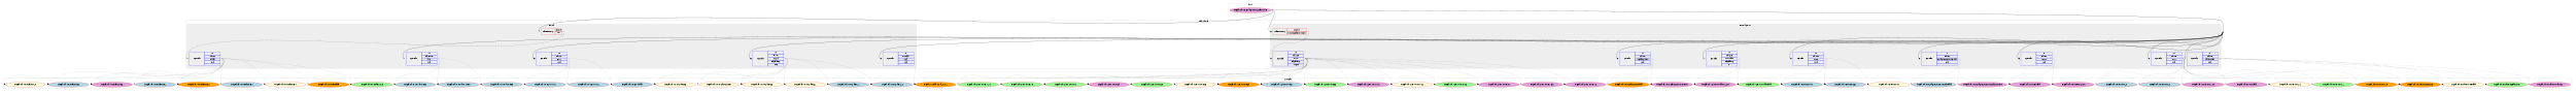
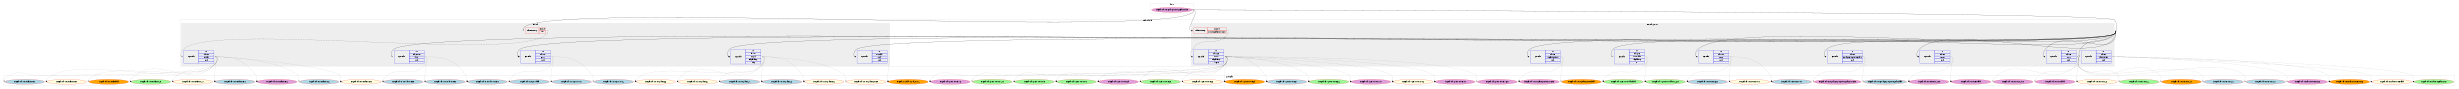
  digraph {
    compound=true
    concentrate=true
    fontname=Helvetica
    fontsize=10
    newrank=true
    rankdir=TB
    ranksep=1.5
    node [color=red fillcolor=lightblue fontname=Helvetica fontsize=10 style=filled]
    edge [arrowhead=box headport=w style=dotted tailport=e weight=100]
    n1 [fillcolor=plum label="portage://dev-ros/camera_info_manager-1.11.13" width=4]
    n2 [color=blue label=<<TABLE BORDER="0" CELLBORDER="1" CELLSPACING="0" CELLPADDING="4" WIDTH="220"><TR><TD ROWSPAN="6" CELLPADDING="30">pack_dep</TD></TR><TR><TD WIDTH="110">no</TD></TR><TR><TD>dev-ros</TD></TR><TR><TD>rostest</TD></TR><TR><TD>none</TD></TR><TR><TD></TD></TR></TABLE>> shape=none fillcolor="" style=""]
    n3 [label=<<TABLE BORDER="0" CELLBORDER="1" CELLSPACING="0" CELLPADDING="4"><TR><TD ROWSPAN="3" CELLPADDING="10">use_conditional</TD></TR><TR><TD>positive</TD></TR><TR><TD>test</TD></TR></TABLE>> shape=none fillcolor="" style=""]
    n4 [color=blue label=<<TABLE BORDER="0" CELLBORDER="1" CELLSPACING="0" CELLPADDING="4" WIDTH="220"><TR><TD ROWSPAN="6" CELLPADDING="30">pack_dep</TD></TR><TR><TD WIDTH="110">no</TD></TR><TR><TD>dev-python</TD></TR><TR><TD>empy</TD></TR><TR><TD>none</TD></TR><TR><TD></TD></TR></TABLE>> shape=none fillcolor="" style=""]
    n5 [color=blue label=<<TABLE BORDER="0" CELLBORDER="1" CELLSPACING="0" CELLPADDING="4" WIDTH="220"><TR><TD ROWSPAN="6" CELLPADDING="30">pack_dep</TD></TR><TR><TD WIDTH="110">no</TD></TR><TR><TD>dev-util</TD></TR><TR><TD>catkin</TD></TR><TR><TD>none</TD></TR><TR><TD></TD></TR></TABLE>> shape=none fillcolor="" style=""]
    n6 [color=blue label=<<TABLE BORDER="0" CELLBORDER="1" CELLSPACING="0" CELLPADDING="4" WIDTH="220"><TR><TD ROWSPAN="6" CELLPADDING="30">pack_dep</TD></TR><TR><TD WIDTH="110">no</TD></TR><TR><TD>dev-util</TD></TR><TR><TD>cmake</TD></TR><TR><TD>greaterequal</TD></TR><TR><TD>3.9.6</TD></TR></TABLE>> shape=none fillcolor="" style=""]
    n7 [color=blue label=<<TABLE BORDER="0" CELLBORDER="1" CELLSPACING="0" CELLPADDING="4" WIDTH="220"><TR><TD ROWSPAN="6" CELLPADDING="30">pack_dep</TD></TR><TR><TD WIDTH="110">no</TD></TR><TR><TD>sys-devel</TD></TR><TR><TD>make</TD></TR><TR><TD>none</TD></TR><TR><TD></TD></TR></TABLE>> shape=none fillcolor="" style=""]
    n8 [color=blue label=<<TABLE BORDER="0" CELLBORDER="1" CELLSPACING="0" CELLPADDING="4" WIDTH="220"><TR><TD ROWSPAN="6" CELLPADDING="30">pack_dep</TD></TR><TR><TD WIDTH="110">no</TD></TR><TR><TD>dev-ros</TD></TR><TR><TD>image_transport</TD></TR><TR><TD>none</TD></TR><TR><TD></TD></TR></TABLE>> shape=none fillcolor="" style=""]
    n9 [color=blue label=<<TABLE BORDER="0" CELLBORDER="1" CELLSPACING="0" CELLPADDING="4" WIDTH="220"><TR><TD ROWSPAN="6" CELLPADDING="30">pack_dep</TD></TR><TR><TD WIDTH="110">no</TD></TR><TR><TD>dev-lang</TD></TR><TR><TD>python</TD></TR><TR><TD>greaterequal</TD></TR><TR><TD>2.7.5-r2</TD></TR></TABLE>> shape=none fillcolor="" style=""]
    n10 [label=<<TABLE BORDER="0" CELLBORDER="1" CELLSPACING="0" CELLPADDING="4"><TR><TD ROWSPAN="3" CELLPADDING="10">use_conditional</TD></TR><TR><TD>positive</TD></TR><TR><TD>python_targets_python2_7</TD></TR></TABLE>> shape=none fillcolor="" style=""]
    n11 [color=blue label=<<TABLE BORDER="0" CELLBORDER="1" CELLSPACING="0" CELLPADDING="4" WIDTH="220"><TR><TD ROWSPAN="6" CELLPADDING="30">pack_dep</TD></TR><TR><TD WIDTH="110">no</TD></TR><TR><TD>dev-lang</TD></TR><TR><TD>python-exec</TD></TR><TR><TD>greaterequal</TD></TR><TR><TD>2</TD></TR></TABLE>> shape=none fillcolor="" style=""]
    n12 [color=blue label=<<TABLE BORDER="0" CELLBORDER="1" CELLSPACING="0" CELLPADDING="4" WIDTH="220"><TR><TD ROWSPAN="6" CELLPADDING="30">pack_dep</TD></TR><TR><TD WIDTH="110">no</TD></TR><TR><TD>dev-libs</TD></TR><TR><TD>boost</TD></TR><TR><TD>none</TD></TR><TR><TD></TD></TR></TABLE>> shape=none fillcolor="" style=""]
    n13 [color=blue label=<<TABLE BORDER="0" CELLBORDER="1" CELLSPACING="0" CELLPADDING="4" WIDTH="220"><TR><TD ROWSPAN="6" CELLPADDING="30">pack_dep</TD></TR><TR><TD WIDTH="110">no</TD></TR><TR><TD>dev-ros</TD></TR><TR><TD>camera_calibration_parsers</TD></TR><TR><TD>none</TD></TR><TR><TD></TD></TR></TABLE>> shape=none fillcolor="" style=""]
    n14 [color=blue label=<<TABLE BORDER="0" CELLBORDER="1" CELLSPACING="0" CELLPADDING="4" WIDTH="220"><TR><TD ROWSPAN="6" CELLPADDING="30">pack_dep</TD></TR><TR><TD WIDTH="110">no</TD></TR><TR><TD>dev-ros</TD></TR><TR><TD>roscpp</TD></TR><TR><TD>none</TD></TR><TR><TD></TD></TR></TABLE>> shape=none fillcolor="" style=""]
    n15 [color=blue label=<<TABLE BORDER="0" CELLBORDER="1" CELLSPACING="0" CELLPADDING="4" WIDTH="220"><TR><TD ROWSPAN="6" CELLPADDING="30">pack_dep</TD></TR><TR><TD WIDTH="110">no</TD></TR><TR><TD>dev-ros</TD></TR><TR><TD>roslib</TD></TR><TR><TD>none</TD></TR><TR><TD></TD></TR></TABLE>> shape=none fillcolor="" style=""]
    n16 [color=blue label=<<TABLE BORDER="0" CELLBORDER="1" CELLSPACING="0" CELLPADDING="4" WIDTH="220"><TR><TD ROWSPAN="6" CELLPADDING="30">pack_dep</TD></TR><TR><TD WIDTH="110">no</TD></TR><TR><TD>dev-ros</TD></TR><TR><TD>sensor_msgs</TD></TR><TR><TD>none</TD></TR><TR><TD></TD></TR></TABLE>> shape=none fillcolor="" style=""]
    n17 [fillcolor=lightyellow label="portage://dev-ros/rostest-1.13.0" width=4]
    n18 [label="portage://dev-ros/rostest-1.13.1" width=4]
-   n19 [fillcolor=orange label="portage://dev-ros/rostest-1.13.2" width=4]
+   n19 [fillcolor=lightyellow label="portage://dev-ros/rostest-1.13.2" width=4]
    n20 [label="portage://dev-ros/rostest-1.13.4" width=4]
    n21 [fillcolor=plum label="portage://dev-ros/rostest-1.13.5" width=4]
    n22 [label="portage://dev-ros/rostest-1.13.6" width=4]
    n23 [fillcolor=lightyellow label="portage://dev-ros/rostest-1.14.2" width=4]
    n24 [fillcolor=palegreen label="portage://dev-ros/rostest-1.14.3" width=4]
    n25 [fillcolor=orange label="portage://dev-ros/rostest-9999" width=4]
    n26 [label="portage://dev-python/empy-3.3-r1" width=4]
    n27 [label="portage://dev-python/empy-3.3.2" width=4]
    n28 [label="portage://dev-python/empy-3.3.3" width=4]
    n29 [label="portage://dev-util/catkin-0.7.14" width=4]
    n30 [label="portage://dev-util/catkin-0.7.17" width=4]
    n31 [label="portage://dev-util/catkin-9999" width=4]
    n32 [fillcolor=lightyellow label="portage://dev-util/cmake-3.13.5" width=4]
    n33 [label="portage://dev-util/cmake-3.14.6" width=4]
    n34 [label="portage://dev-util/cmake-3.14.7" width=4]
    n35 [fillcolor=lightyellow label="portage://dev-util/cmake-3.15.4" width=4]
    n36 [fillcolor=lightyellow label="portage://dev-util/cmake-3.15.5" width=4]
    n37 [fillcolor=lightyellow label="portage://dev-util/cmake-3.16.0_rc3" width=4]
    n38 [fillcolor=orange label="portage://sys-devel/make-4.2.1-r4" width=4]
-   n39 [fillcolor=palegreen label="portage://dev-lang/python-2.7.15" width=4]
    n40 [fillcolor=lightyellow label="portage://dev-lang/python-2.7.16" width=4]
    n41 [fillcolor=plum label="portage://dev-lang/python-2.7.17" width=4]
    n42 [fillcolor=palegreen label="portage://dev-lang/python-3.5.5" width=4]
    n43 [label="portage://dev-lang/python-3.5.7" width=4]
    n44 [fillcolor=orange label="portage://dev-lang/python-3.5.9" width=4]
    n45 [fillcolor=lightyellow label="portage://dev-lang/python-3.6.5" width=4]
    n46 [fillcolor=palegreen label="portage://dev-lang/python-3.6.8" width=4]
    n47 [fillcolor=plum label="portage://dev-lang/python-3.6.9" width=4]
    n48 [fillcolor=palegreen label="portage://dev-lang/python-3.7.2" width=4]
    n49 [fillcolor=palegreen label="portage://dev-lang/python-3.7.3" width=4]
    n50 [fillcolor=palegreen label="portage://dev-lang/python-3.7.4-r1" width=4]
    n51 [fillcolor=plum label="portage://dev-lang/python-3.7.5" width=4]
    n52 [fillcolor=plum label="portage://dev-lang/python-3.7.5-r1" width=4]
    n53 [fillcolor=plum label="portage://dev-lang/python-3.8.0" width=4]
-   n54 [fillcolor=plum label="portage://dev-lang/python-exec-2.4.6-r1" width=4]
+   n54 [fillcolor=palegreen label="portage://dev-lang/python-exec-2.4.6-r1" width=4]
    n55 [fillcolor=palegreen label="portage://dev-lang/python-exec-9999" width=4]
    n56 [label="portage://dev-libs/boost-1.65.0" width=4]
    n57 [label="portage://dev-libs/boost-1.70.0" width=4]
    n58 [fillcolor=lightyellow label="portage://dev-libs/boost-1.71.0" width=4]
    n59 [fillcolor=plum label="portage://dev-ros/camera_calibration_parsers-1.11.13-r1" width=4]
    n60 [label="portage://dev-ros/camera_calibration_parsers-9999" width=4]
    n61 [fillcolor=plum label="portage://dev-ros/image_transport-1.11.13-r2" width=4]
    n62 [fillcolor=orange label="portage://dev-ros/image_transport-9999" width=4]
    n63 [fillcolor=plum label="portage://dev-ros/roscpp-1.14.3-r1" width=4]
    n64 [fillcolor=plum label="portage://dev-ros/roscpp-9999" width=4]
    n65 [fillcolor=plum label="portage://dev-ros/roslib-1.14.0-r1" width=4]
    n66 [label="portage://dev-ros/roslib-1.14.1" width=4]
    n67 [label="portage://dev-ros/roslib-1.14.2" width=4]
    n68 [fillcolor=orange label="portage://dev-ros/roslib-1.14.3" width=4]
    n69 [fillcolor=palegreen label="portage://dev-ros/roslib-1.14.4" width=4]
    n70 [fillcolor=lightyellow label="portage://dev-ros/roslib-1.14.6" width=4]
    n71 [fillcolor=plum label="portage://dev-ros/roslib-9999" width=4]
-   n72 [fillcolor=orange label="portage://dev-ros/sensor_msgs-1.12.5" width=4]
-   n73 [fillcolor=plum label="portage://dev-ros/sensor_none-1.12.6" width=4]
+   n72 [fillcolor=orange label="portage://dev-boost/sensor_msgs-1.12.5" width=4]
+   n73 [fillcolor=plum label="portage://dev-ros/sensor_msgs-1.12.6" width=4]
    n74 [fillcolor=palegreen label="portage://dev-ros/sensor_targets-1.12.7" width=4]
    n75 [fillcolor=lightyellow label="portage://dev-ros/sensor_msgs-9999" width=4]
    subgraph cluster_1 {
      color=gray
      label=<<i>ebuild</i>>
      rank=same
      n1
    }
    subgraph cluster_2 {
      color=gray
      label=<<i>dependencies</i>>
      subgraph cluster_3 {
        color=gray
        fillcolor="#eeeeee"
        label=<<i>compile</i>>
        style=filled
        subgraph sub_4 {
          color=gray
          fillcolor="#eeeeee"
          label=<<i>compile</i>>
          style=filled
          n4
        }
        subgraph sub_5 {
          color=gray
          fillcolor="#eeeeee"
          label=<<i>compile</i>>
          style=filled
          n3
          subgraph sub_6 {
            color=gray
            fillcolor="#eeeeee"
            label=<<i>compile</i>>
            style=filled
            n2
          }
        }
        subgraph sub_7 {
          color=gray
          fillcolor="#eeeeee"
          label=<<i>compile</i>>
          style=filled
          n5
        }
        subgraph sub_8 {
          color=gray
          fillcolor="#eeeeee"
          label=<<i>compile</i>>
          style=filled
          n6
        }
        subgraph sub_9 {
          color=gray
          fillcolor="#eeeeee"
          label=<<i>compile</i>>
          style=filled
          n7
        }
      }
      subgraph cluster_10 {
        color=gray
        fillcolor="#eeeeee"
        label=<<i>compile and run</i>>
        style=filled
        subgraph sub_11 {
          color=gray
          fillcolor="#eeeeee"
          label=<<i>compile and run</i>>
          style=filled
          n8
        }
        subgraph sub_12 {
          color=gray
          fillcolor="#eeeeee"
          label=<<i>compile and run</i>>
          style=filled
          n10
          subgraph sub_13 {
            color=gray
            fillcolor="#eeeeee"
            label=<<i>compile and run</i>>
            style=filled
            n9
          }
        }
        subgraph sub_14 {
          color=gray
          fillcolor="#eeeeee"
          label=<<i>compile and run</i>>
          style=filled
          n11
        }
        subgraph sub_15 {
          color=gray
          fillcolor="#eeeeee"
          label=<<i>compile and run</i>>
          style=filled
          n12
        }
        subgraph sub_16 {
          color=gray
          fillcolor="#eeeeee"
          label=<<i>compile and run</i>>
          style=filled
          n13
        }
        subgraph sub_17 {
          color=gray
          fillcolor="#eeeeee"
          label=<<i>compile and run</i>>
          style=filled
          n14
        }
        subgraph sub_18 {
          color=gray
          fillcolor="#eeeeee"
          label=<<i>compile and run</i>>
          style=filled
          n15
        }
        subgraph sub_19 {
          color=gray
          fillcolor="#eeeeee"
          label=<<i>compile and run</i>>
          style=filled
          n16
        }
      }
      subgraph cluster_20 {
        color=gray
        fillcolor="#eeeeee"
        label=<<i>run</i>>
        style=filled
      }
    }
    subgraph cluster_21 {
      color=gray
      label=<<i>candidates</i>>
      rank=same
      subgraph sub_22 {
        color=black
        label=<<i>candidates</i>>
        nodesep=1
        rank=same
        n17
        n18
        n19
        n20
        n21
        n22
        n23
        n24
        n25
      }
      subgraph sub_23 {
        color=black
        label=<<i>candidates</i>>
        nodesep=1
        rank=same
        n26
        n27
        n28
      }
      subgraph sub_24 {
        color=black
        label=<<i>candidates</i>>
        nodesep=1
        rank=same
        n29
        n30
        n31
      }
      subgraph sub_25 {
        color=black
        label=<<i>candidates</i>>
        nodesep=1
        rank=same
        n32
        n33
        n34
        n35
        n36
        n37
      }
      subgraph sub_26 {
        color=black
        label=<<i>candidates</i>>
        nodesep=1
        rank=same
        n38
      }
      subgraph sub_27 {
        color=black
        label=<<i>candidates</i>>
        nodesep=1
        rank=same
-       n39
        n40
        n41
        n42
        n43
        n44
        n45
        n46
        n47
        n48
        n49
        n50
        n51
        n52
        n53
      }
      subgraph sub_28 {
        color=black
        label=<<i>candidates</i>>
        nodesep=1
        rank=same
        n54
        n55
      }
      subgraph sub_29 {
        color=black
        label=<<i>candidates</i>>
        nodesep=1
        rank=same
        n56
        n57
        n58
      }
      subgraph sub_30 {
        color=black
        label=<<i>candidates</i>>
        nodesep=1
        rank=same
        n59
        n60
      }
      subgraph sub_31 {
        color=black
        label=<<i>candidates</i>>
        nodesep=1
        rank=same
        n61
        n62
      }
      subgraph sub_32 {
        color=black
        label=<<i>candidates</i>>
        nodesep=1
        rank=same
        n63
        n64
      }
      subgraph sub_33 {
        color=black
        label=<<i>candidates</i>>
        nodesep=1
        rank=same
        n65
        n66
        n67
        n68
        n69
        n70
        n71
      }
      subgraph sub_34 {
        color=black
        label=<<i>candidates</i>>
        nodesep=1
        rank=same
        n72
        n73
        n74
        n75
      }
    }
    n1 -> n3 [arrowhead=onormal style=solid weight=20]
    n1 -> n4 [arrowhead=onormal style=solid weight=20]
    n1 -> n5 [style=solid weight=20]
    n1 -> n6 [style=solid weight=20]
    n1 -> n7 [arrowhead=dot style=solid weight=20]
    n1 -> n8 [arrowhead=dot style=solid weight=20]
    n1 -> n10 [arrowhead=dot style=solid weight=20]
    n1 -> n11 [arrowhead=onormal style=solid weight=20]
    n1 -> n12 [arrowhead=dot style=solid weight=20]
    n1 -> n13 [arrowhead=dot style=solid weight=20]
    n1 -> n14 [style=solid weight=20]
    n1 -> n15 [arrowhead=dot style=solid weight=20]
    n1 -> n16 [arrowhead=onormal style=solid weight=20]
    n2 -> n17 [arrowhead=dot]
    n2 -> n18 [arrowhead=onormal]
    n2 -> n19
    n2 -> n20 [arrowhead=onormal]
    n2 -> n21
    n2 -> n22
    n2 -> n23 [arrowhead=dot]
    n2 -> n24 [arrowhead=dot]
    n2 -> n25 [arrowhead=onormal]
    n3 -> n2 [arrowhead=onormal style=dashed weight=20]
    n4 -> n26
    n4 -> n27 [arrowhead=dot]
    n4 -> n28 [arrowhead=dot]
    n5 -> n29 [arrowhead=onormal]
    n5 -> n30 [arrowhead=dot]
    n5 -> n31 [arrowhead=dot]
    n6 -> n32
    n6 -> n33
    n6 -> n34 [arrowhead=dot]
    n6 -> n35 [arrowhead=dot]
    n6 -> n36
    n6 -> n37 [arrowhead=onormal]
    n7 -> n38
    n8 -> n61
    n8 -> n62 [arrowhead=onormal]
-   n9 -> n39 [arrowhead=dot]
    n9 -> n40
    n9 -> n41
    n9 -> n42
    n9 -> n43
    n9 -> n44
    n9 -> n45 [arrowhead=dot]
    n9 -> n46 [arrowhead=dot]
    n9 -> n47
    n9 -> n48
    n9 -> n49 [arrowhead=dot]
    n9 -> n50 [arrowhead=onormal]
    n9 -> n51
    n9 -> n52 [arrowhead=onormal]
    n9 -> n53
    n10 -> n9 [arrowhead=dot style=dashed weight=20]
    n11 -> n54
    n11 -> n55
    n12 -> n56
    n12 -> n57
    n12 -> n58 [arrowhead=dot]
    n13 -> n59 [arrowhead=onormal]
    n13 -> n60 [arrowhead=onormal]
    n14 -> n63
    n14 -> n64
    n15 -> n65 [arrowhead=onormal]
    n15 -> n66 [arrowhead=onormal]
    n15 -> n67 [arrowhead=onormal]
    n15 -> n68 [arrowhead=onormal]
    n15 -> n69 [arrowhead=onormal]
    n15 -> n70 [arrowhead=dot]
    n15 -> n71 [arrowhead=onormal]
    n16 -> n72
    n16 -> n73 [arrowhead=onormal]
    n16 -> n74 [arrowhead=dot]
    n16 -> n75 [arrowhead=dot]
  }
